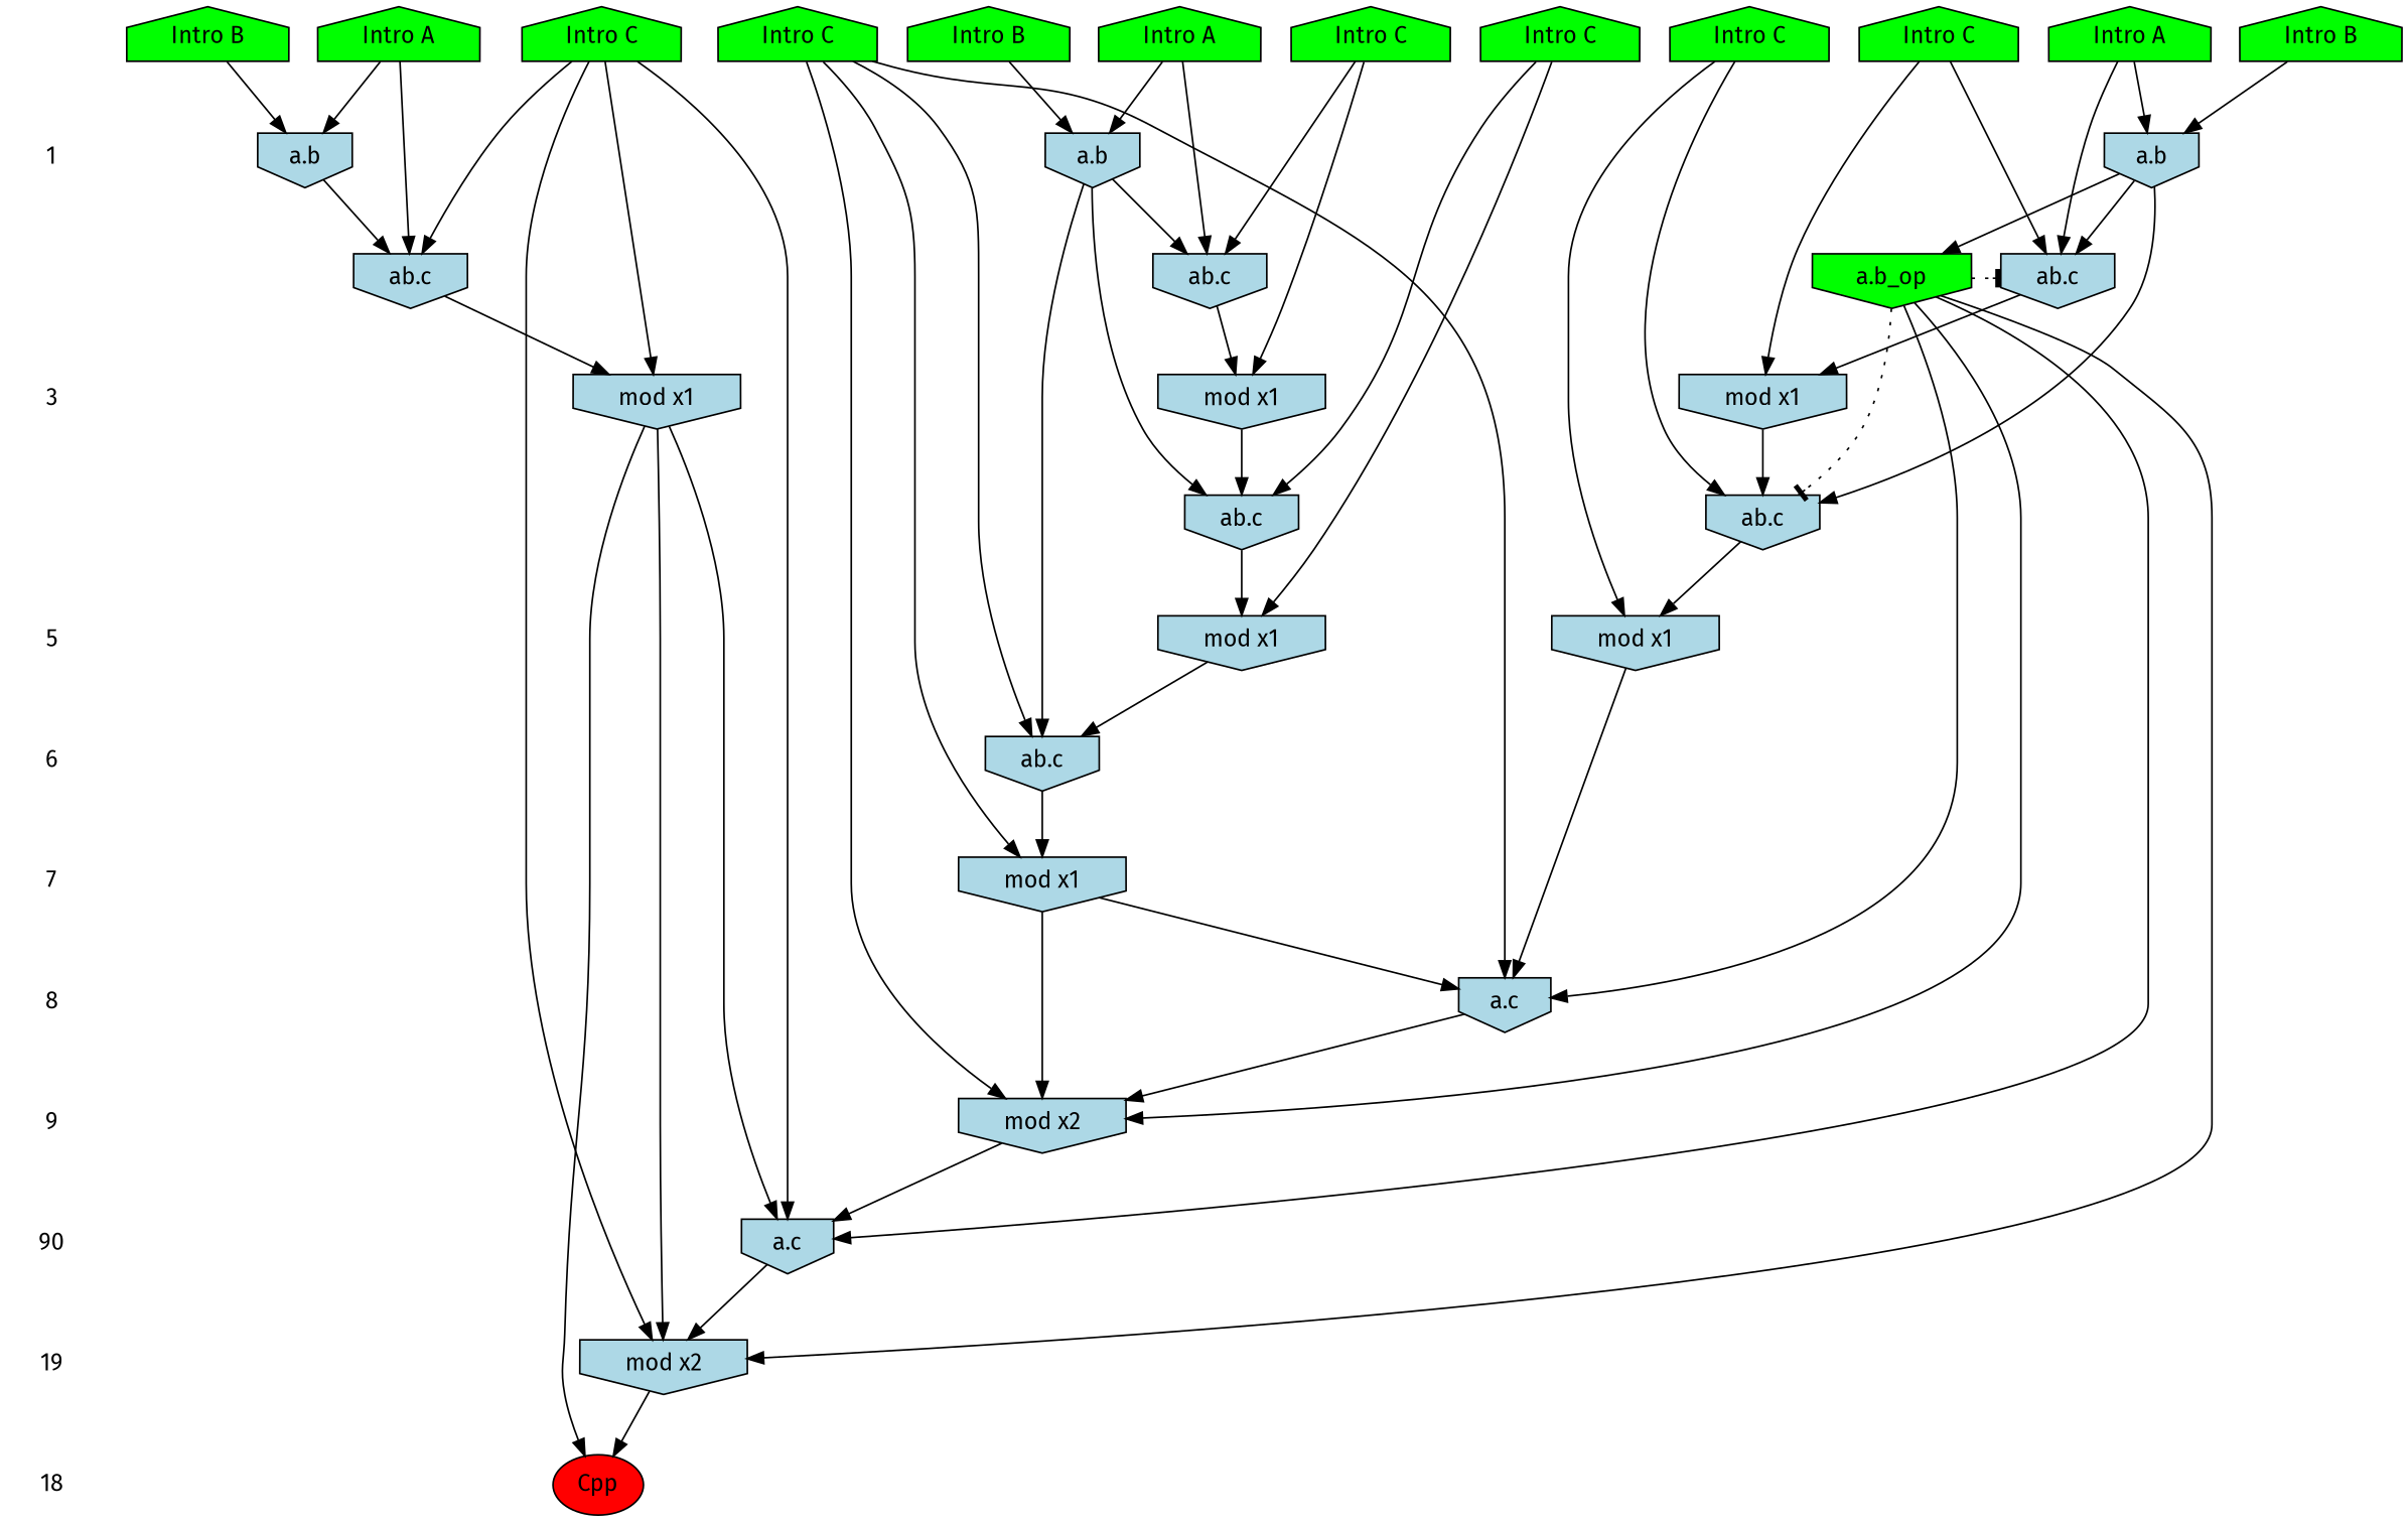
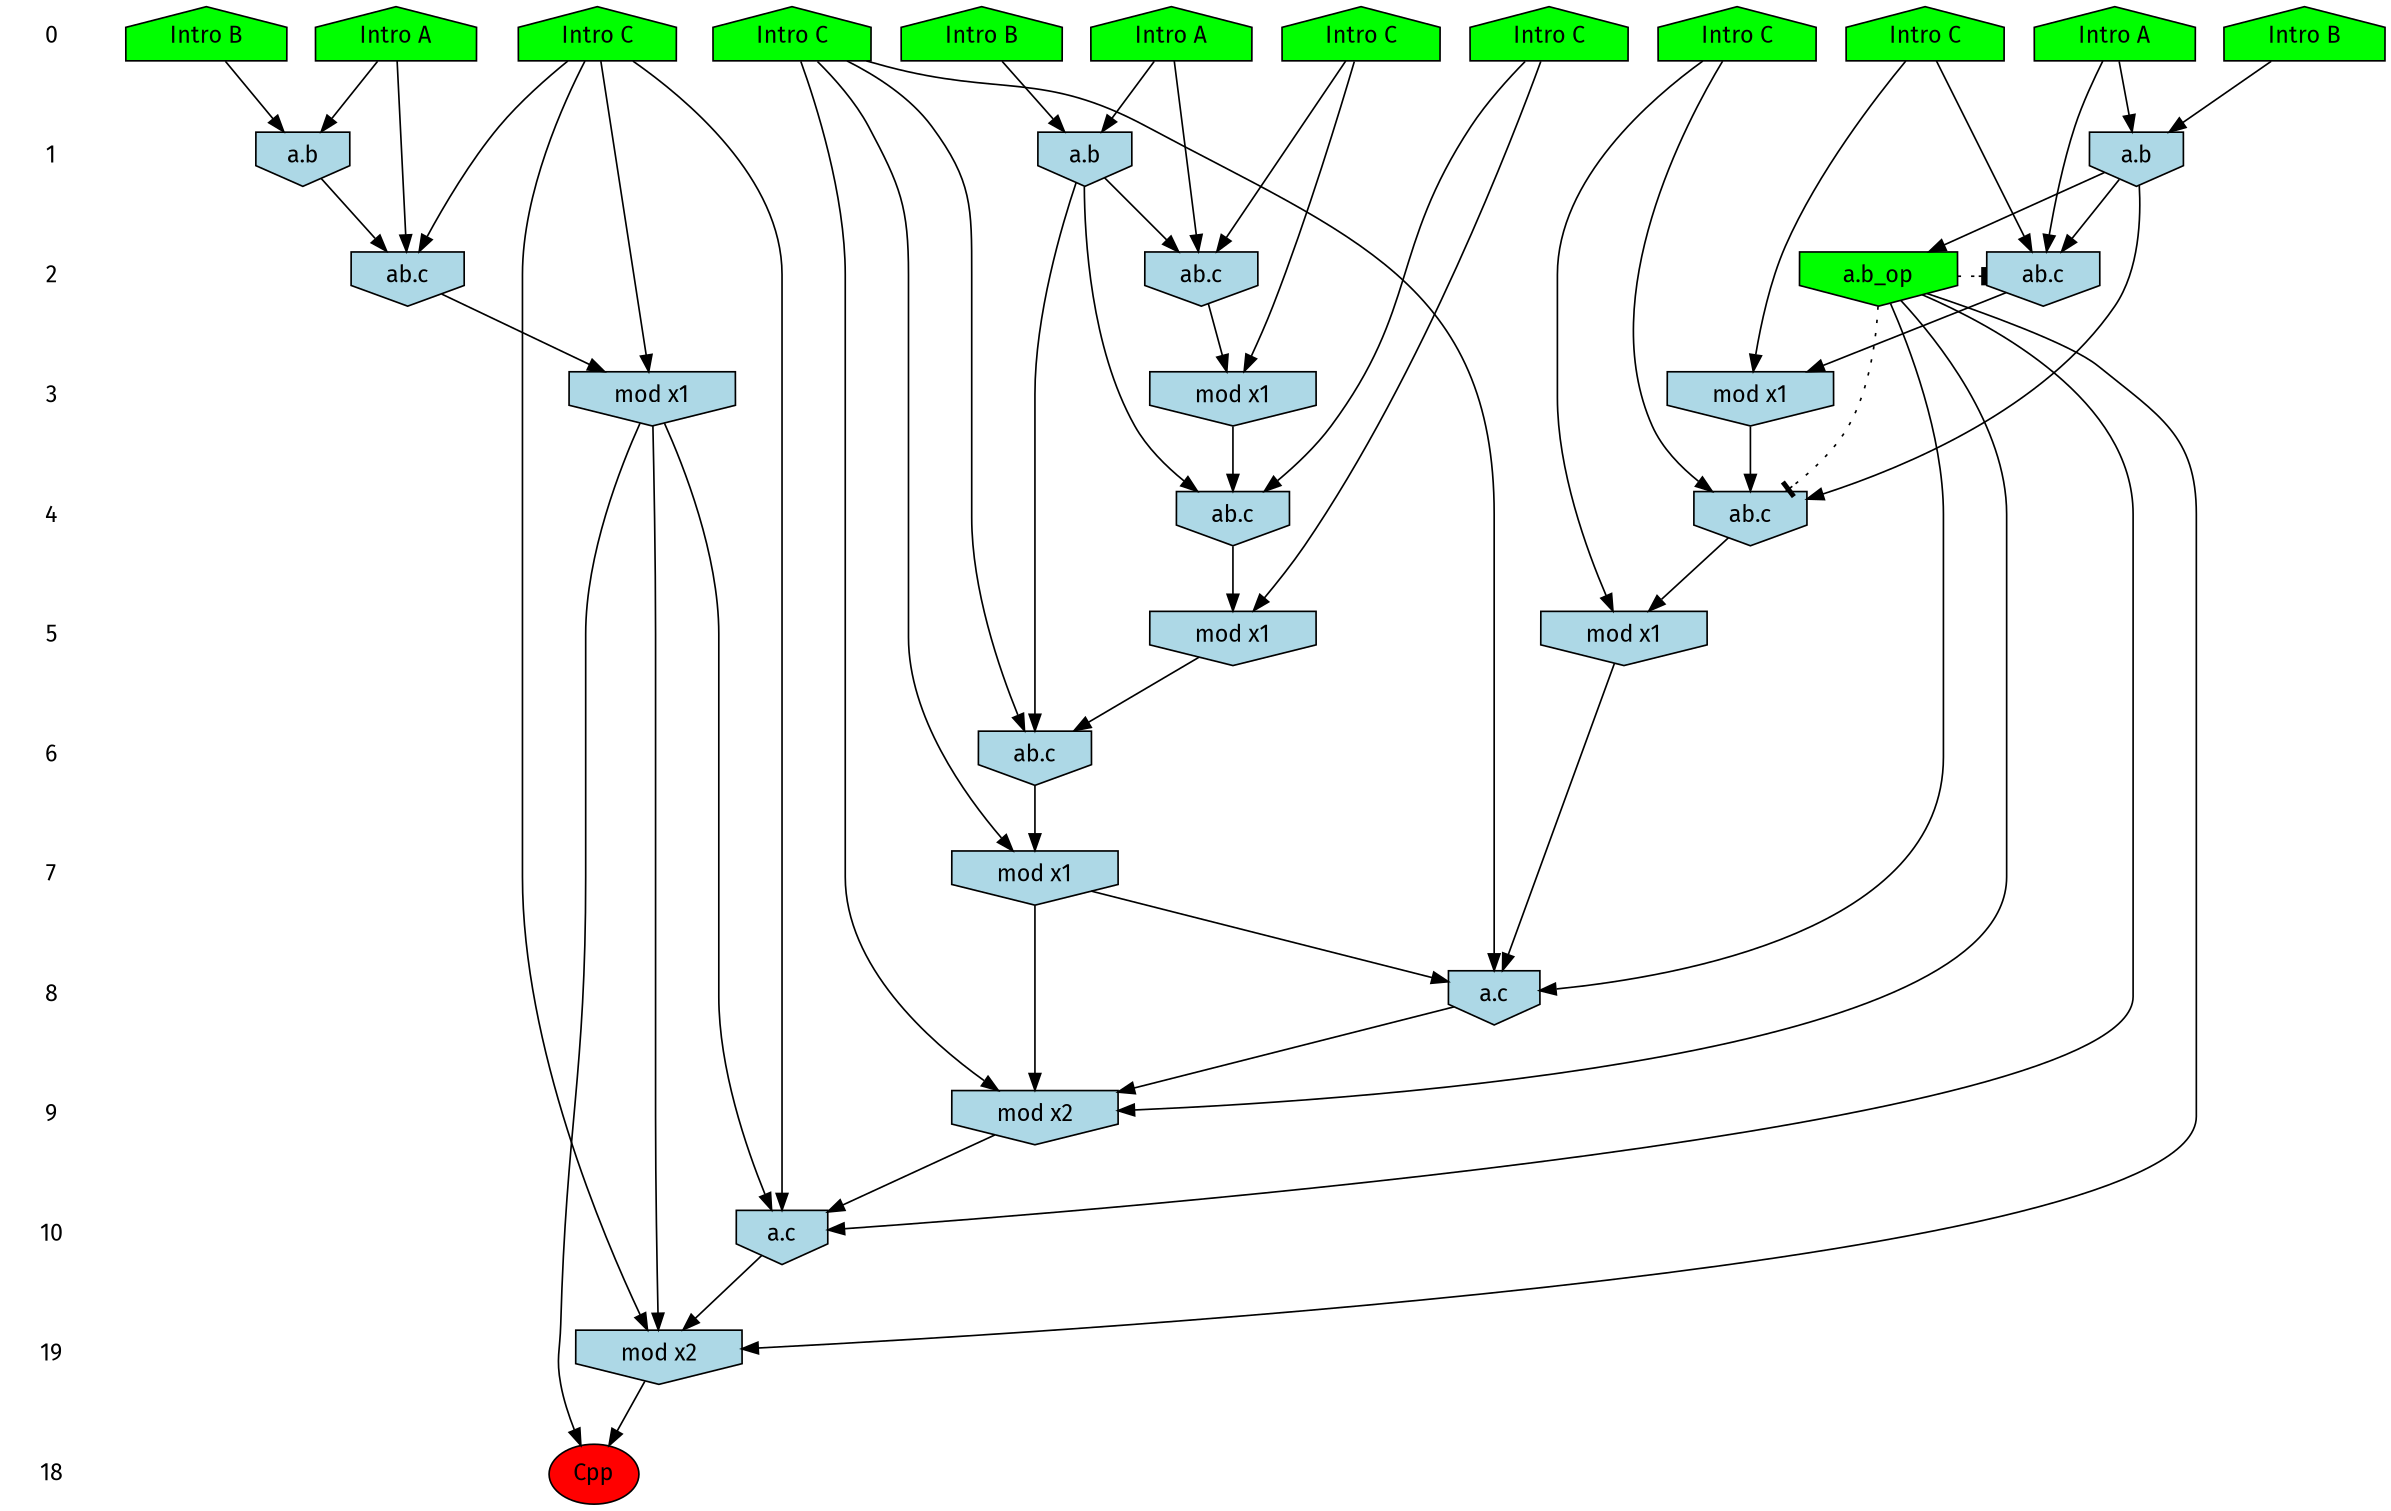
  digraph {
    fontname="Fira Sans"
    ranksep=.5
    node [fontname="Fira Sans" shape=invhouse fillcolor=lightblue style=filled]
    edge [fontname="Fira Sans"]
+   0 [shape=plaintext fillcolor="" style=""]
    n2 [fillcolor=green label="Intro A" shape=house]
    n3 [fillcolor=green label="Intro B" shape=house]
    n4 [fillcolor=green label="Intro A" shape=house]
    n5 [fillcolor=green label="Intro B" shape=house]
    n6 [fillcolor=green label="Intro A" shape=house]
    n7 [fillcolor=green label="Intro B" shape=house]
    n8 [fillcolor=green label="Intro C" shape=house]
    n9 [fillcolor=green label="Intro C" shape=house]
    n10 [fillcolor=green label="Intro C" shape=house]
    n11 [fillcolor=green label="Intro C" shape=house]
    n12 [fillcolor=green label="Intro C" shape=house]
    n13 [fillcolor=green label="Intro C" shape=house]
    1 [shape=plaintext fillcolor="" style=""]
    n15 [label="a.b"]
    n16 [label="a.b"]
    n17 [label="a.b"]
+   2 [shape=plaintext fillcolor="" style=""]
    n19 [label="ab.c"]
    n20 [label="ab.c"]
    n21 [label="ab.c"]
    n22 [fillcolor=green label="a.b_op"]
    3 [shape=plaintext fillcolor="" style=""]
    n24 [label="mod x1"]
    n25 [label="mod x1"]
    n26 [label="mod x1"]
+   4 [shape=plaintext fillcolor="" style=""]
    n28 [label="ab.c"]
    n29 [label="ab.c"]
    5 [shape=plaintext fillcolor="" style=""]
    n31 [label="mod x1"]
    n32 [label="mod x1"]
    6 [shape=plaintext fillcolor="" style=""]
    n34 [label="ab.c"]
    7 [shape=plaintext fillcolor="" style=""]
    n36 [label="mod x1"]
    8 [shape=plaintext fillcolor="" style=""]
    n38 [label="a.c"]
    9 [shape=plaintext fillcolor="" style=""]
    n40 [label="mod x2"]
-   10 [shape=plaintext label=90 fillcolor="" style=""]
+   10 [shape=plaintext fillcolor="" style=""]
    n42 [label="a.c"]
    n43 [label=19 shape=plaintext fillcolor="" style=""]
    n44 [label="mod x2"]
    n45 [label=18 shape=plaintext fillcolor="" style=""]
    n46 [fillcolor=red label=Cpp shape=""]
    subgraph sub_1 {
      rank=same
+     0
      n2
      n3
      n4
      n5
      n6
      n7
      n8
      n9
      n10
      n11
      n12
      n13
    }
    subgraph sub_2 {
      rank=same
      1
      n15
      n16
      n17
    }
    subgraph sub_3 {
      rank=same
+     2
      n19
      n20
      n21
      n22
    }
    subgraph sub_4 {
      rank=same
      3
      n24
      n25
      n26
    }
    subgraph sub_5 {
      rank=same
+     4
      n28
      n29
    }
    subgraph sub_6 {
      rank=same
      5
      n31
      n32
    }
    subgraph sub_7 {
      rank=same
      6
      n34
    }
    subgraph sub_8 {
      rank=same
      7
      n36
    }
    subgraph sub_9 {
      rank=same
      8
      n38
    }
    subgraph sub_10 {
      rank=same
      9
      n40
    }
    subgraph sub_11 {
      rank=same
      10
      n42
    }
    subgraph sub_12 {
      rank=same
      n43
      n44
    }
    subgraph sub_13 {
      rank=same
      n45
      n46
    }
+   0 -> 1 [style=invis]
    n2 -> n15
    n2 -> n19
    n3 -> n15
    n4 -> n17
    n4 -> n21
    n5 -> n16
    n6 -> n16
    n6 -> n20
    n7 -> n17
    n8 -> n28
    n8 -> n31
    n9 -> n34
    n9 -> n36
    n9 -> n38
    n9 -> n40
    n10 -> n20
    n10 -> n25
    n10 -> n42
    n10 -> n44
    n11 -> n29
    n11 -> n32
    n12 -> n19
    n12 -> n24
    n13 -> n21
    n13 -> n26
+   1 -> 2 [style=invis]
    n15 -> n19
    n15 -> n28
    n15 -> n34
    n16 -> n20
    n17 -> n21
    n17 -> n22
    n17 -> n29
+   2 -> 3 [style=invis]
    n19 -> n24
    n20 -> n25
    n21 -> n26
    n22 -> n21 [arrowhead=tee style=dotted]
    n22 -> n29 [arrowhead=tee style=dotted]
    n22 -> n38
    n22 -> n40
    n22 -> n42
    n22 -> n44
+   3 -> 4 [style=invis]
    n24 -> n28
    n25 -> n42
    n25 -> n44
    n25 -> n46
    n26 -> n29
+   4 -> 5 [style=invis]
    n28 -> n31
    n29 -> n32
    5 -> 6 [style=invis]
    n31 -> n34
    n32 -> n38
    6 -> 7 [style=invis]
    n34 -> n36
    7 -> 8 [style=invis]
    n36 -> n38
    n36 -> n40
    8 -> 9 [style=invis]
    n38 -> n40
    9 -> 10 [style=invis]
    n40 -> n42
    10 -> n43 [style=invis]
    n42 -> n44
    n43 -> n45 [style=invis]
    n44 -> n46
  }
